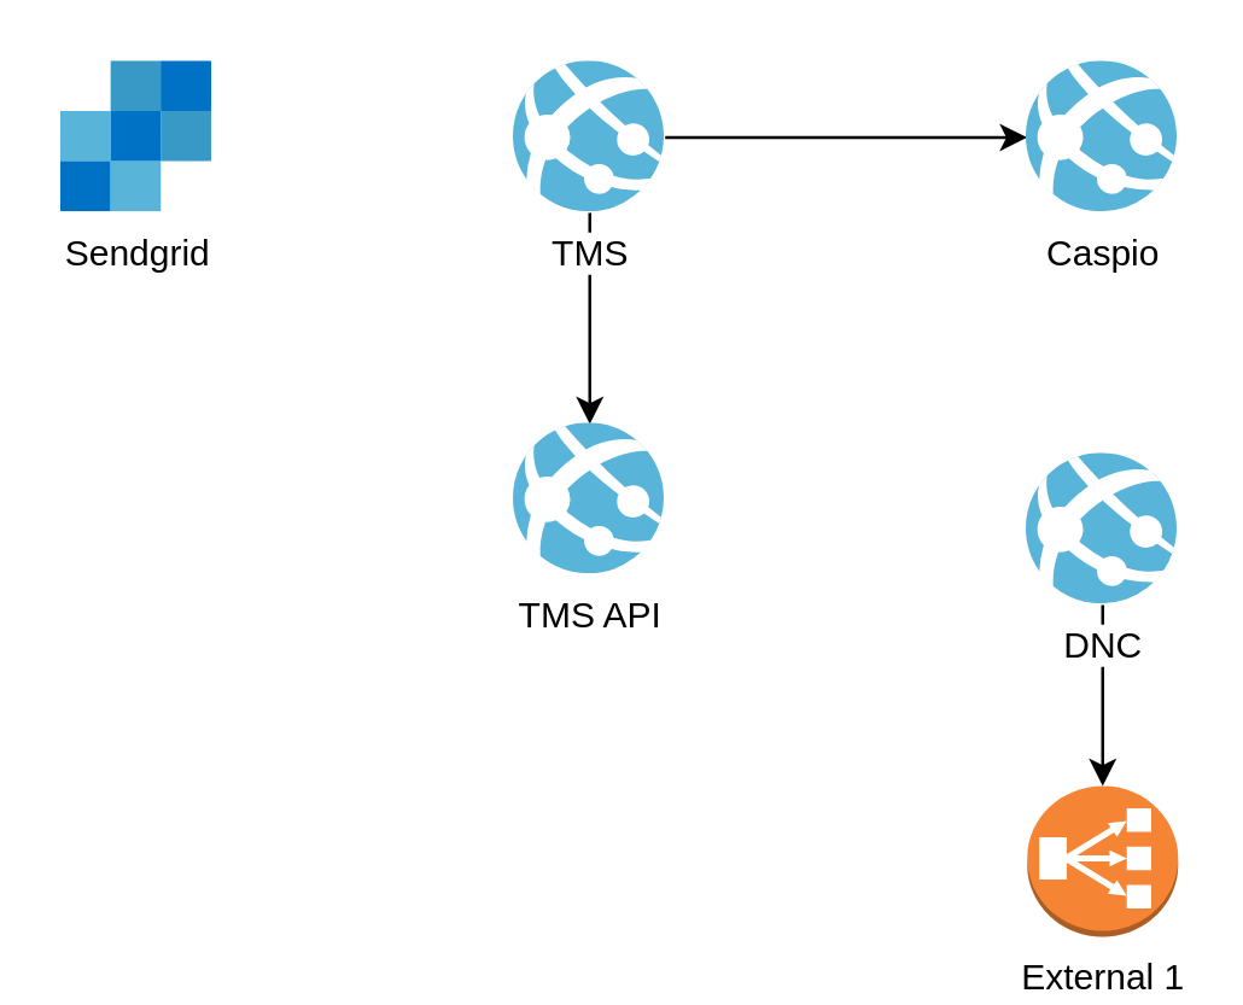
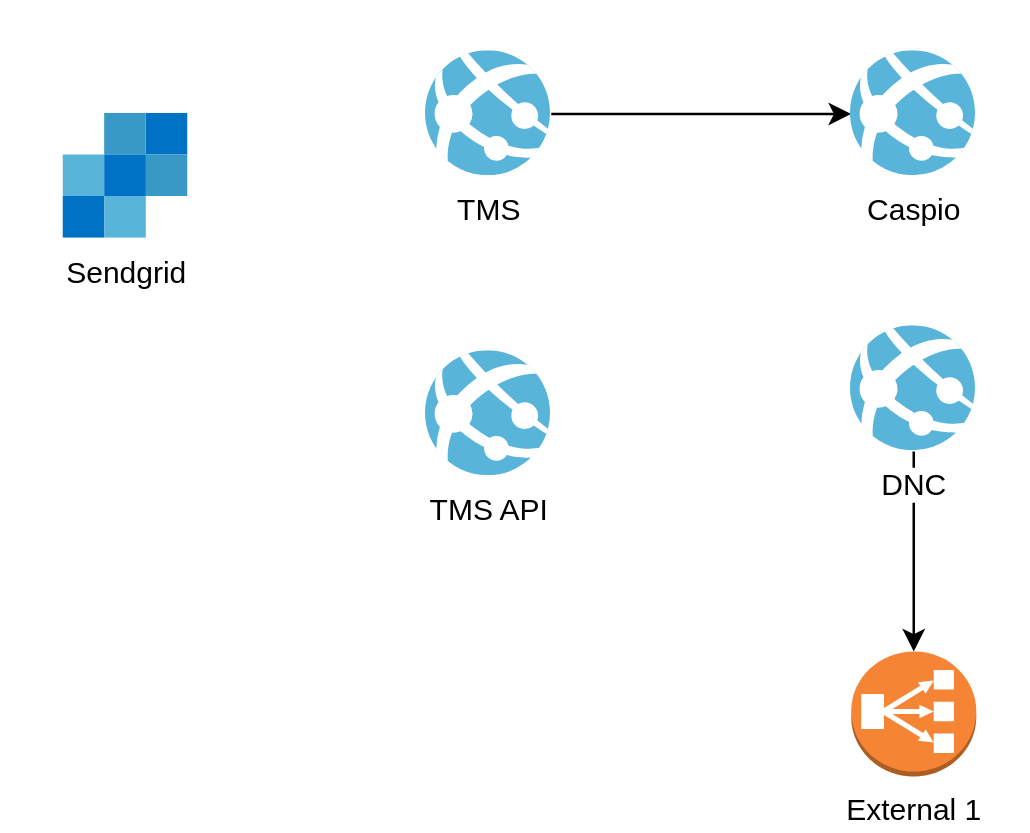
  <mxCell id="0" />
  <mxCell id="1" parent="0" />
  <mxCell id="2" style="edgeStyle=orthogonalEdgeStyle;rounded=0;orthogonalLoop=1;jettySize=auto;html=1;" edge="1" parent="1" source="4"><mxGeometry relative="1" as="geometry"><mxPoint x="340" y="45" as="targetPoint" /></mxGeometry></mxCell>
- <mxCell id="3" style="edgeStyle=orthogonalEdgeStyle;rounded=0;orthogonalLoop=1;jettySize=auto;html=1;" edge="1" parent="1" source="4" target="10"><mxGeometry relative="1" as="geometry" /></mxCell>
  <mxCell id="4" value="TMS" style="sketch=0;aspect=fixed;html=1;points=[];align=center;image;fontSize=12;image=img/lib/mscae/App_Services.svg;" vertex="1" parent="1"><mxGeometry x="170" y="20" width="50" height="50" as="geometry" /></mxCell>
  <mxCell id="5" value="Caspio" style="sketch=0;aspect=fixed;html=1;points=[];align=center;image;fontSize=12;image=img/lib/mscae/App_Services.svg;" vertex="1" parent="1"><mxGeometry x="340" y="20" width="50" height="50" as="geometry" /></mxCell>
  <mxCell id="6" value="" style="edgeStyle=orthogonalEdgeStyle;rounded=0;orthogonalLoop=1;jettySize=auto;html=1;" edge="1" parent="1" source="7"><mxGeometry relative="1" as="geometry"><mxPoint x="365" y="260" as="targetPoint" /></mxGeometry></mxCell>
- <mxCell id="7" value="DNC" style="sketch=0;aspect=fixed;html=1;points=[];align=center;image;fontSize=12;image=img/lib/mscae/App_Services.svg;" vertex="1" parent="1"><mxGeometry x="340" y="150" width="50" height="50" as="geometry" /></mxCell>
+ <mxCell id="7" value="DNC" style="sketch=0;aspect=fixed;html=1;points=[];align=center;image;fontSize=12;image=img/lib/mscae/App_Services.svg;" vertex="1" parent="1"><mxGeometry x="340" y="130" width="50" height="50" as="geometry" /></mxCell>
  <mxCell id="8" value="External 1" style="outlineConnect=0;dashed=0;verticalLabelPosition=bottom;verticalAlign=top;align=center;html=1;shape=mxgraph.aws3.classic_load_balancer;fillColor=#F58534;gradientColor=none;" vertex="1" parent="1"><mxGeometry x="340" y="260" width="50" height="50" as="geometry" /></mxCell>
- <mxCell id="9" value="Sendgrid" style="sketch=0;aspect=fixed;html=1;points=[];align=center;image;fontSize=12;image=img/lib/mscae/SendGrid_Accounts.svg;" vertex="1" parent="1"><mxGeometry x="20" y="20" width="50" height="50" as="geometry" /></mxCell>
+ <mxCell id="9" value="Sendgrid" style="sketch=0;aspect=fixed;html=1;points=[];align=center;image;fontSize=12;image=img/lib/mscae/SendGrid_Accounts.svg;" vertex="1" parent="1"><mxGeometry x="25" y="45" width="50" height="50" as="geometry" /></mxCell>
  <mxCell id="10" value="TMS API" style="sketch=0;aspect=fixed;html=1;points=[];align=center;image;fontSize=12;image=img/lib/mscae/App_Services.svg;" vertex="1" parent="1"><mxGeometry x="170" y="140" width="50" height="50" as="geometry" /></mxCell>
